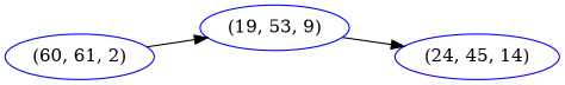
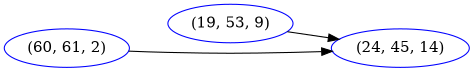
  digraph {
    rankdir=LR
    node [color=blue]
    n1 [label="(60, 61, 2)"]
    "(19, 53, 9)"
    "(24, 45, 14)"
-   n1 -> "(19, 53, 9)"
+   n1 -> "(24, 45, 14)"
    "(19, 53, 9)" -> "(24, 45, 14)"
  }
